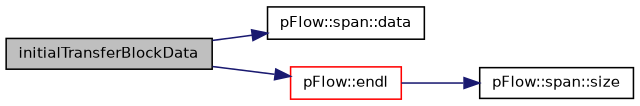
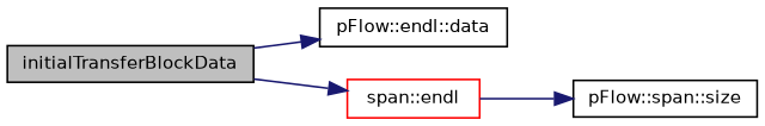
  digraph {
    rankdir=LR
    node [color=black fillcolor=white fontname=Helvetica fontsize=10 shape=record style=filled]
    edge [color=midnightblue fontname=Helvetica fontsize=10 labelfontname=Helvetica labelfontsize=10 style=solid]
    n1 [fillcolor=grey75 fontcolor=black height=0.2 label=initialTransferBlockData width=0.4]
-   n2 [height=0.2 label="pFlow::span::data" width=0.4]
-   n3 [color=red height=0.2 label="pFlow::endl" width=0.4]
+   n2 [height=0.2 label="pFlow::endl::data" width=0.4]
+   n3 [color=red height=0.2 label="span::endl" width=0.4]
    n4 [height=0.2 label="pFlow::span::size" width=0.4]
    n1 -> n2
    n1 -> n3
    n3 -> n4
  }
